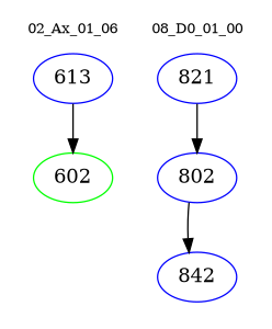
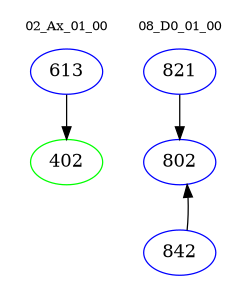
  digraph {
    node [color=blue]
    edge [color=black]
    n1 [label=613]
-   n2 [color=green label=602]
+   n2 [color=green label=402]
    n3 [label=821]
    n4 [label=802]
    n5 [label=842]
    subgraph cluster_1 {
      color=white
      fontsize=10
-     label="02_Ax_01_06"
+     label="02_Ax_01_00"
      n1
      n2
    }
    subgraph cluster_2 {
      color=white
      fontsize=10
      label="08_D0_01_00"
      n3
      n4
      n5
    }
    n1 -> n2
    n3 -> n4
-   n4 -> n5
+   n5 -> n4
  }
